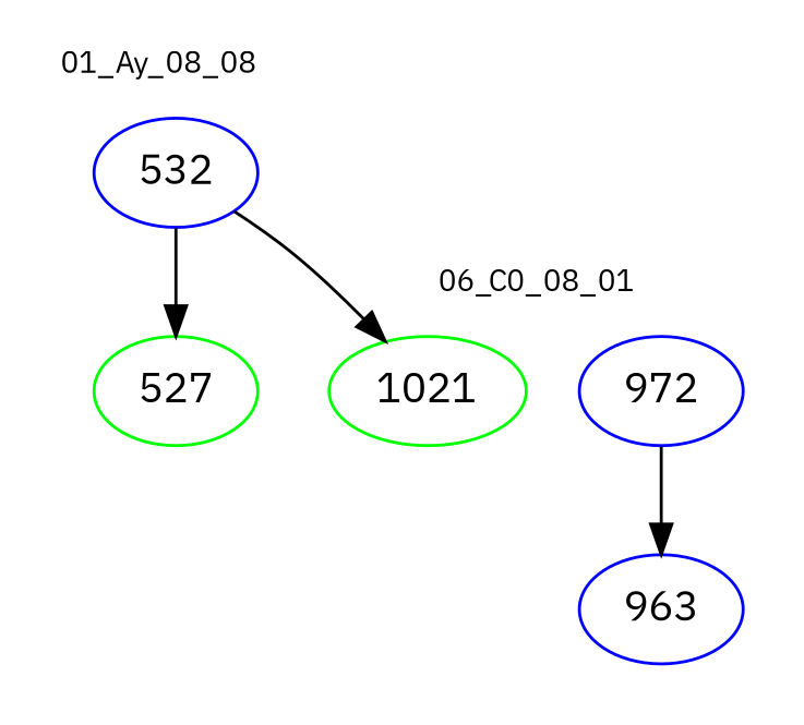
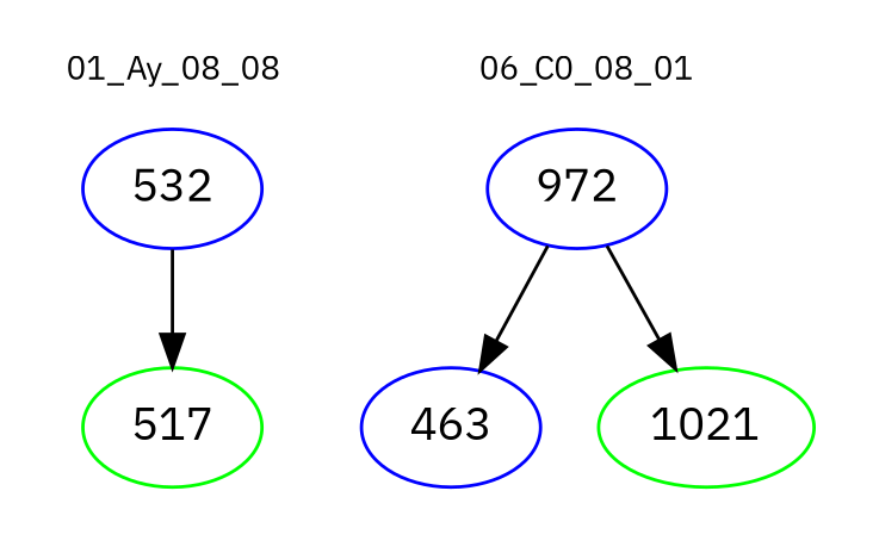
  digraph {
    fontname="IBM Plex Sans"
    node [color=blue fontname="IBM Plex Sans"]
    edge [color=black fontname="IBM Plex Sans"]
    n1 [label=532]
-   n2 [color=green label=527]
+   n2 [color=green label=517]
    n3 [label=972]
-   n4 [label=963]
+   n4 [label=463]
    n5 [color=green label=1021]
    subgraph cluster_1 {
      color=white
      fontsize=10
      label="01_Ay_08_08"
      n1
      n2
    }
    subgraph cluster_2 {
      color=white
      fontsize=10
      label="06_C0_08_01"
      n3
      n4
      n5
    }
    n1 -> n2
    n3 -> n4
-   n1 -> n5
+   n3 -> n5
  }
